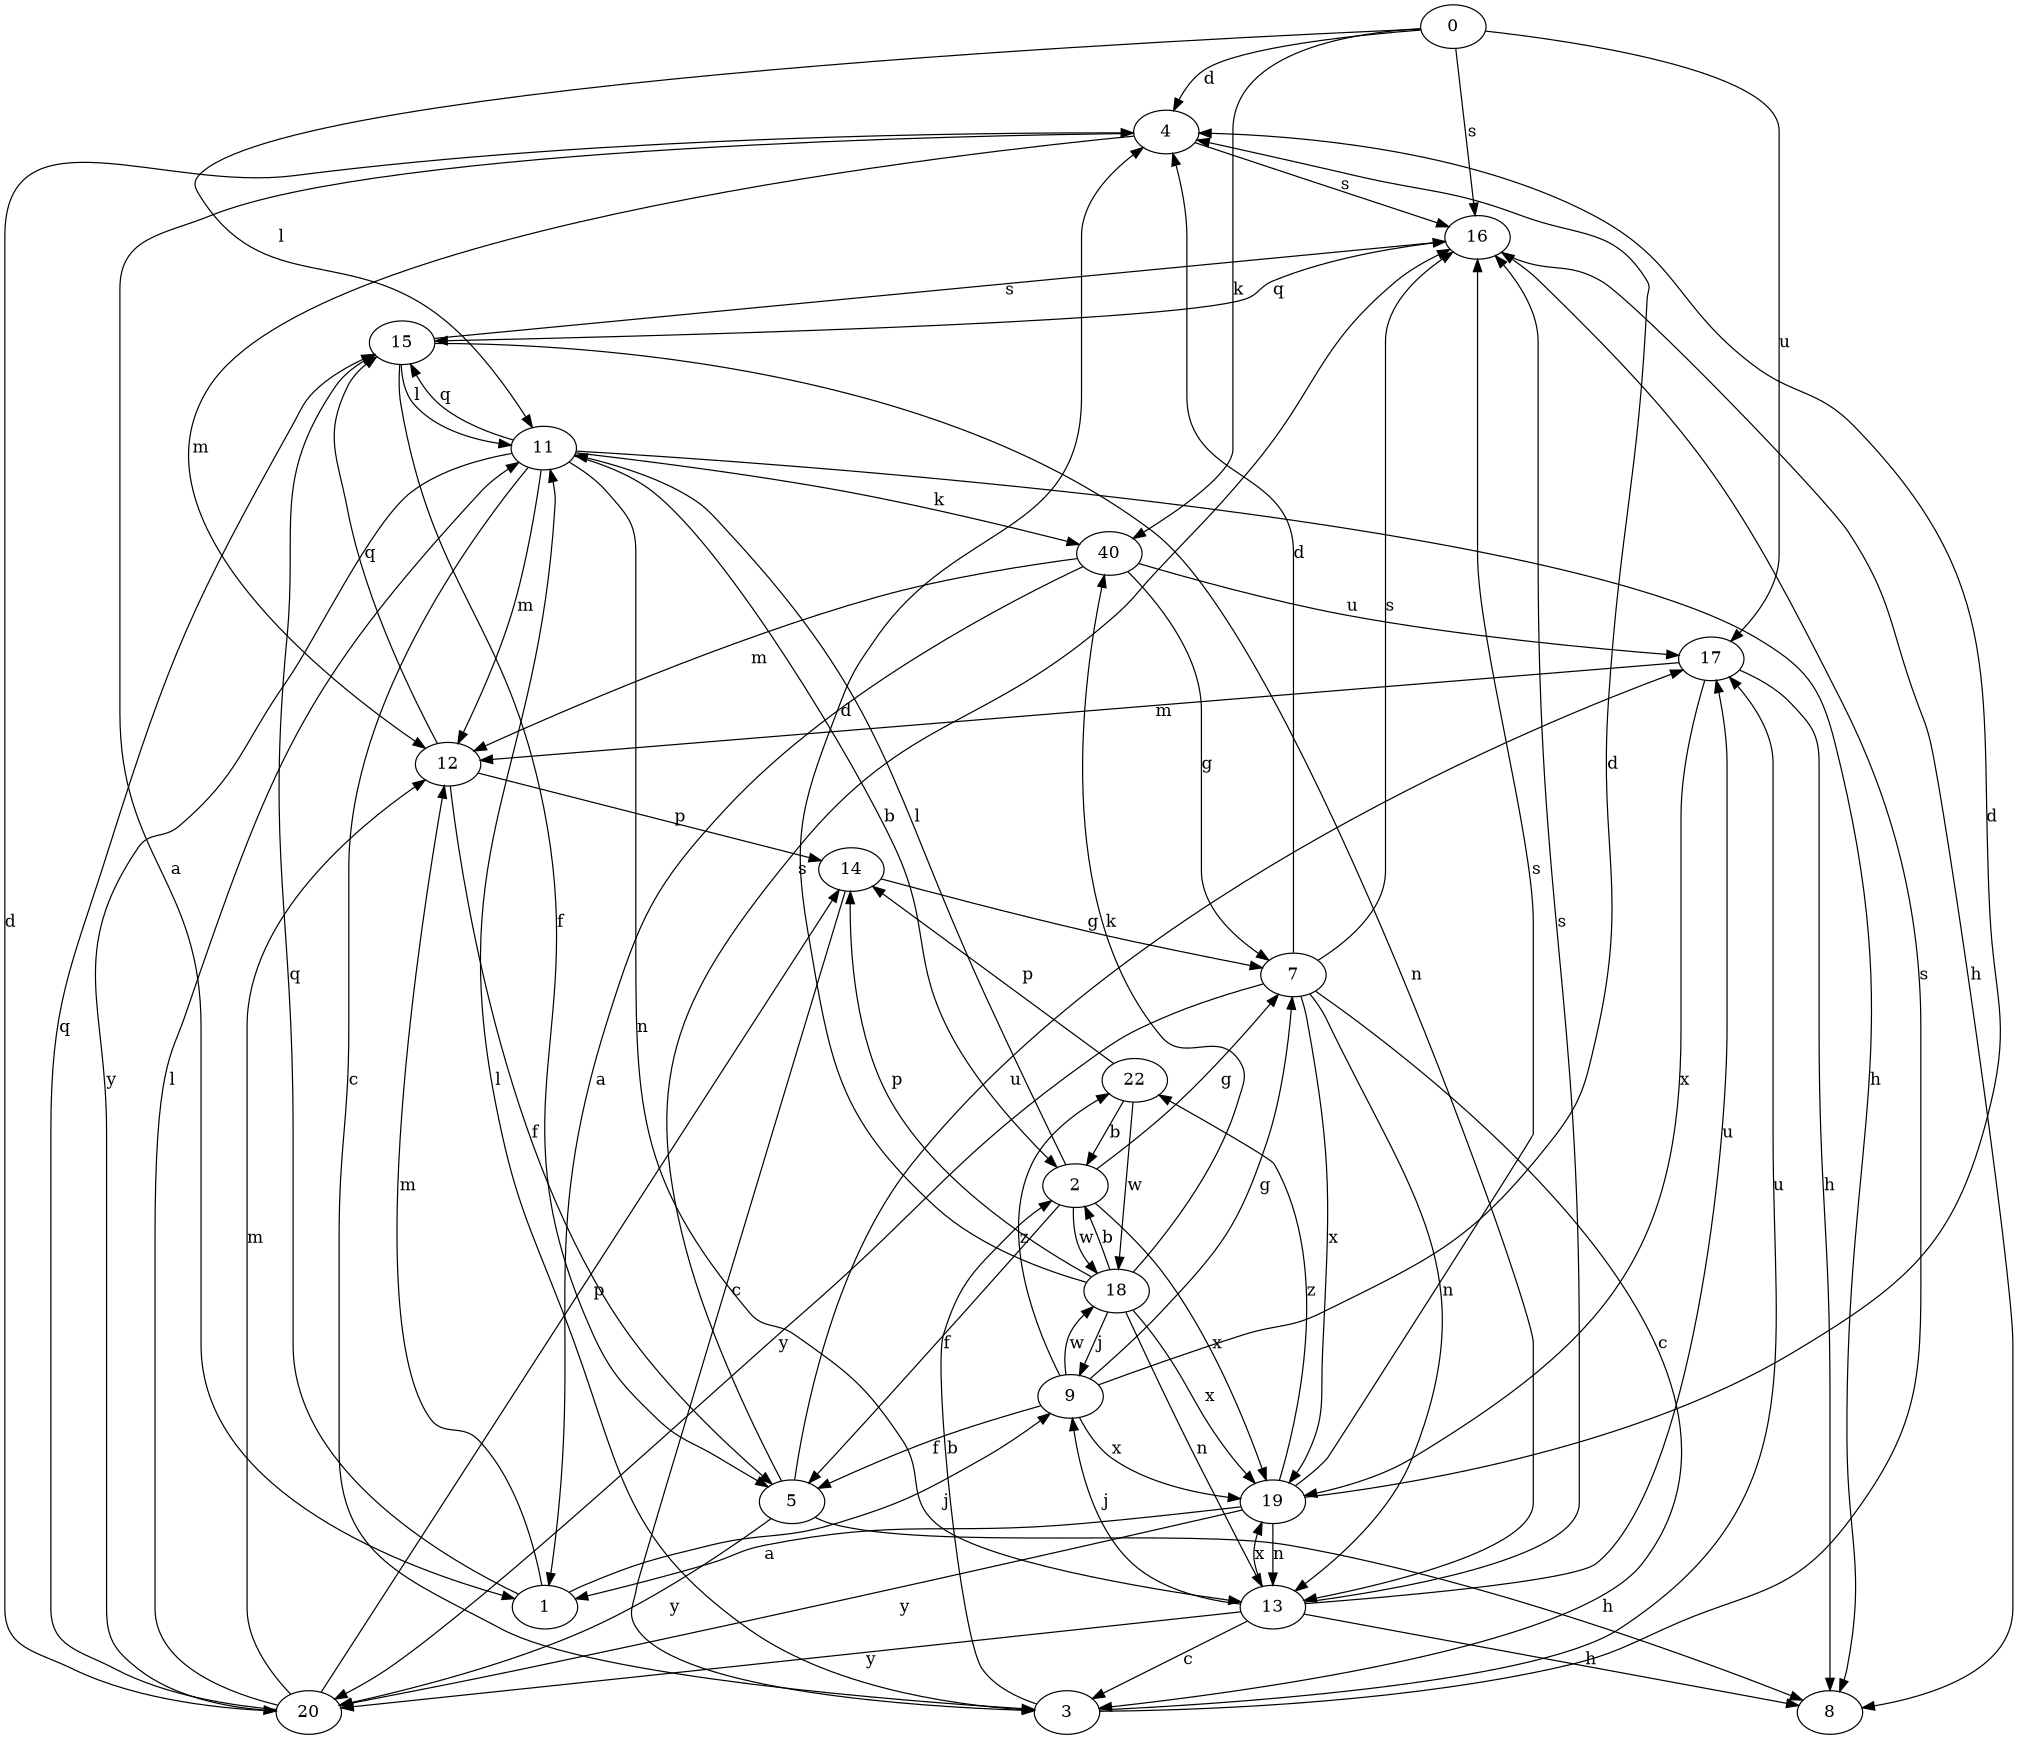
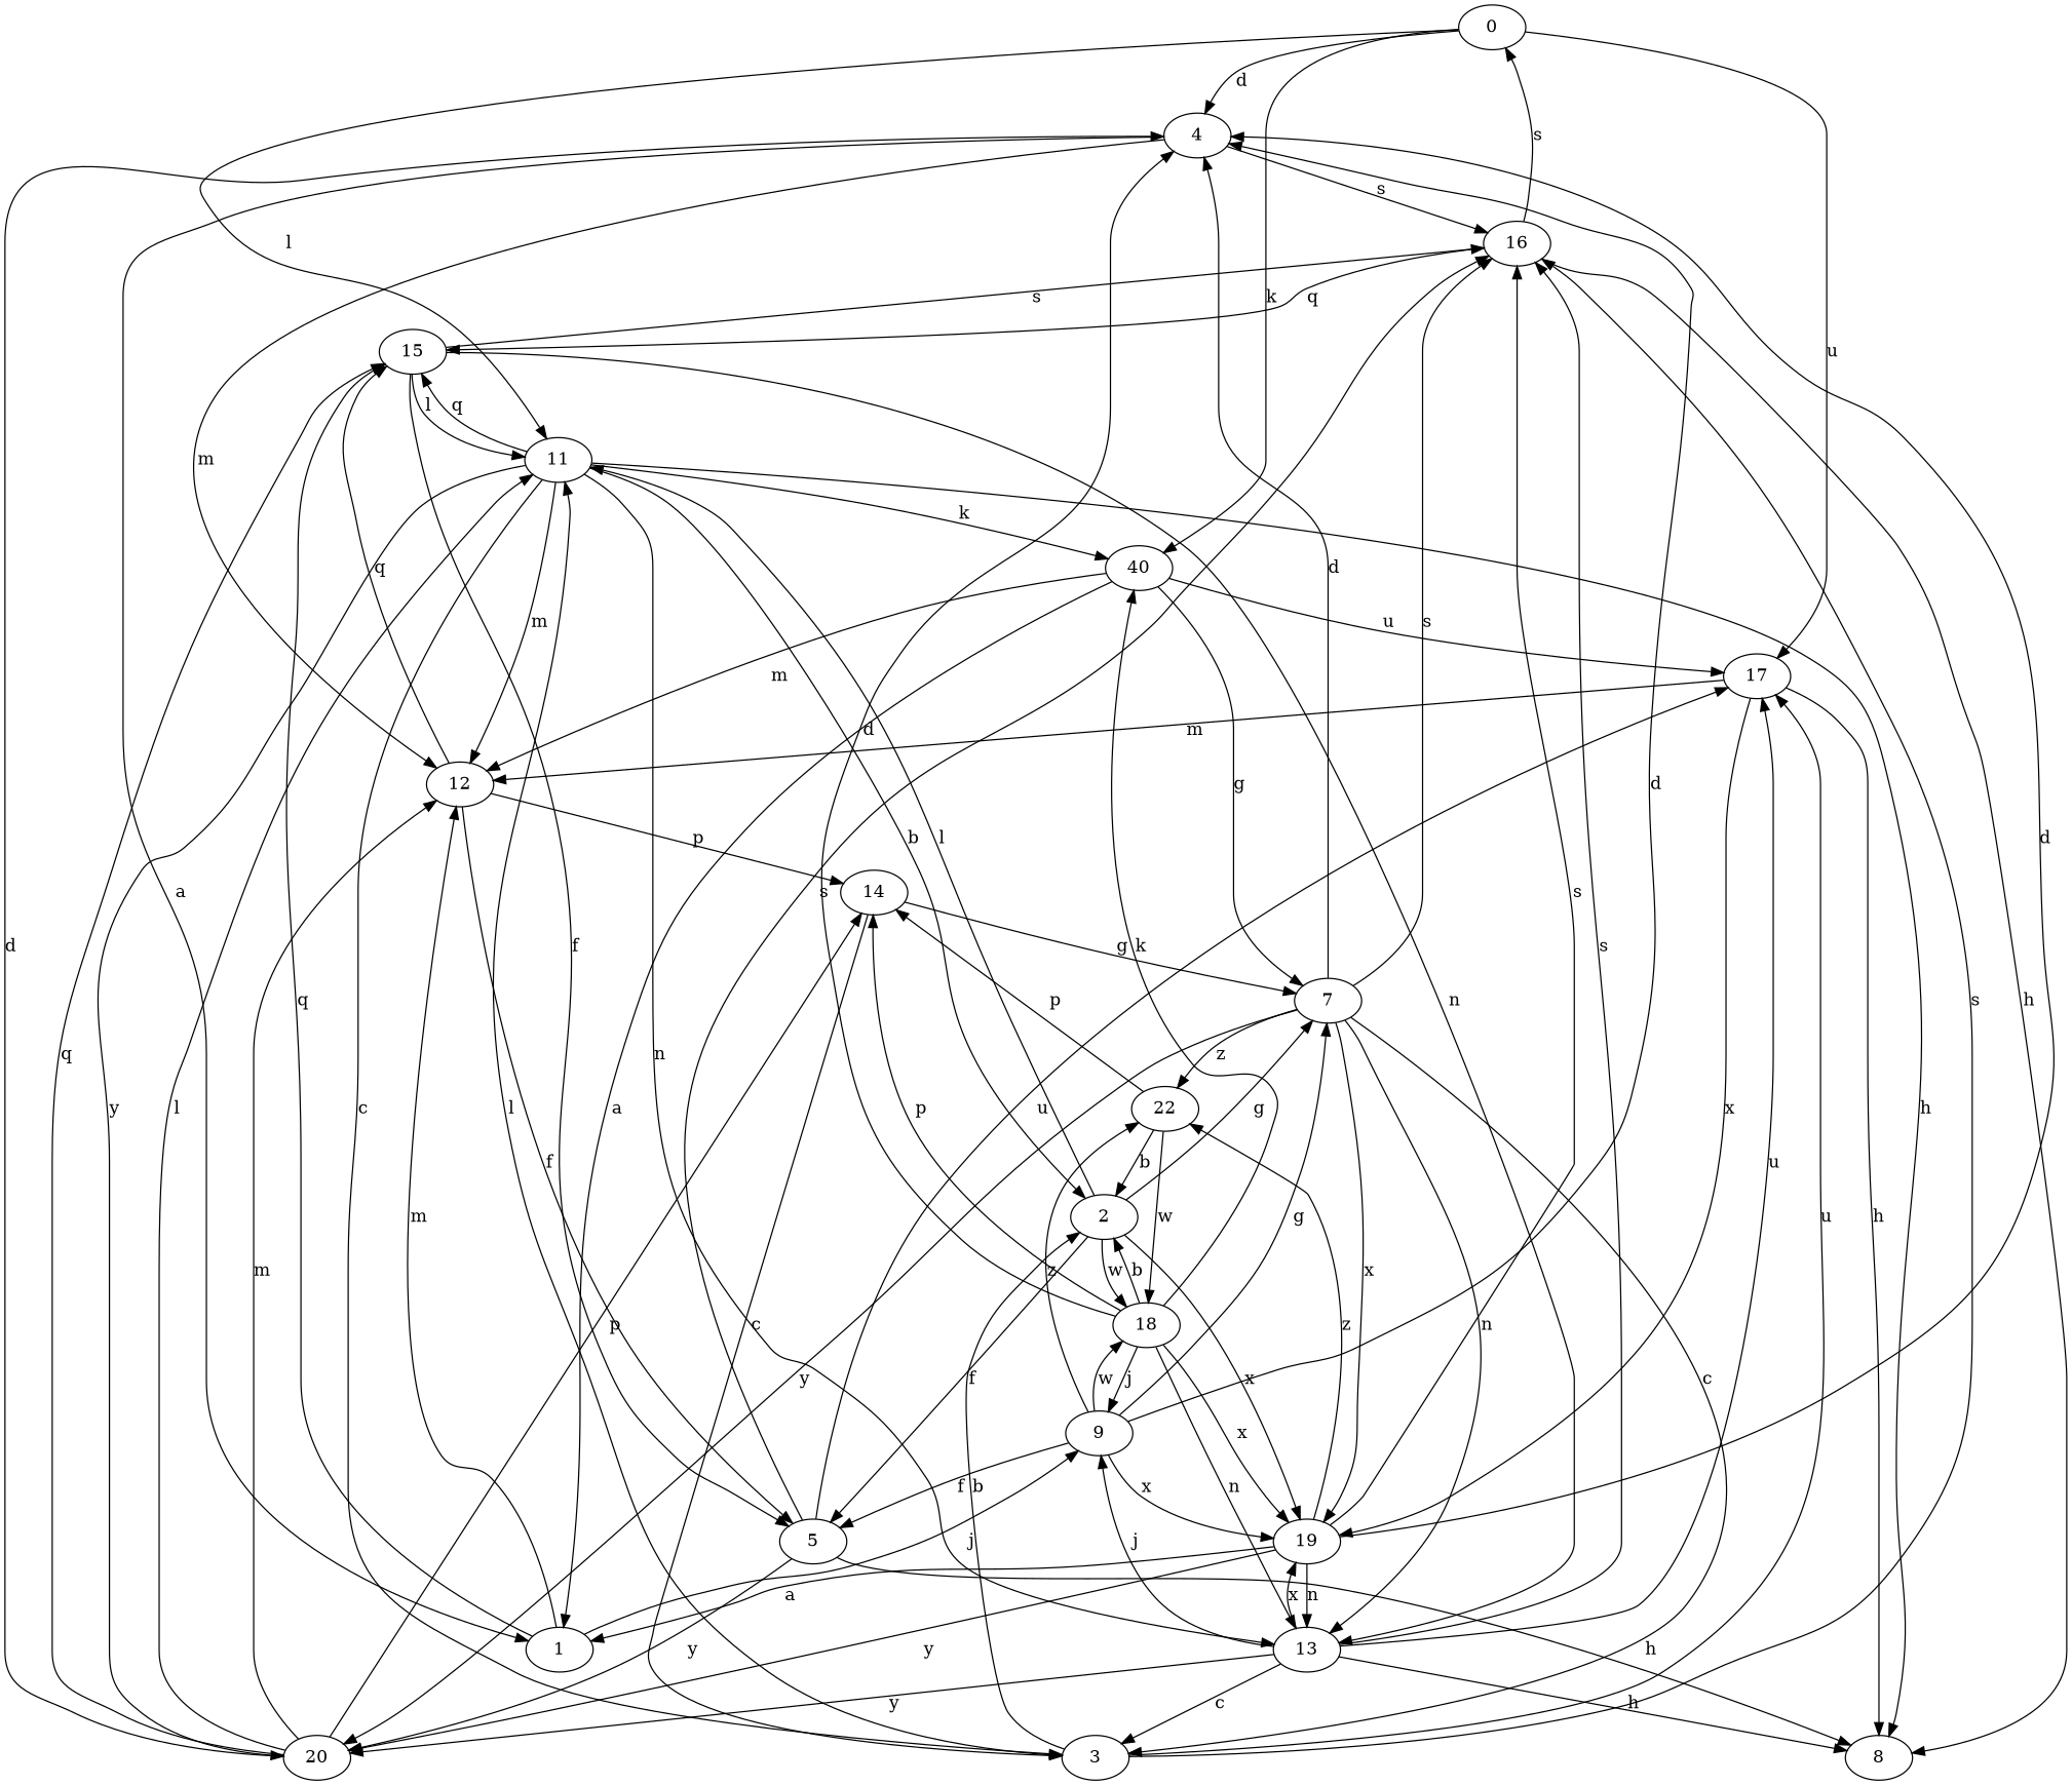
  strict digraph {
    0
    4
    n3 [label=40]
    11
    16
    17
    1
    12
    7
    15
    2
    3
    8
    20
    13
    19
    9
    5
    18
    22
    14
    0 -> 4 [label=d]
    0 -> n3 [label=k]
    0 -> 11 [label=l]
-   0 -> 16 [label=s]
+   16 -> 0 [label=s]
    0 -> 17 [label=u]
    4 -> 16 [label=s]
    4 -> 1 [label=a]
    4 -> 12 [label=m]
    n3 -> 17 [label=u]
    n3 -> 1 [label=a]
    n3 -> 12 [label=m]
    n3 -> 7 [label=g]
    11 -> n3 [label=k]
    11 -> 12 [label=m]
    11 -> 15 [label=q]
    11 -> 2 [label=b]
    11 -> 3 [label=c]
    11 -> 8 [label=h]
    11 -> 20 [label=y]
    11 -> 13 [label=n]
    16 -> 15 [label=q]
    16 -> 8 [label=h]
    17 -> 12 [label=m]
    17 -> 8 [label=h]
    17 -> 19 [label=x]
    1 -> 12 [label=m]
    1 -> 15 [label=q]
    1 -> 9 [label=j]
    12 -> 15 [label=q]
    12 -> 5 [label=f]
    12 -> 14 [label=p]
    7 -> 4 [label=d]
    7 -> 16 [label=s]
    7 -> 3 [label=c]
    7 -> 20 [label=y]
    7 -> 13 [label=n]
    7 -> 19 [label=x]
+   7 -> 22 [label=z]
    15 -> 11 [label=l]
    15 -> 16 [label=s]
    15 -> 13 [label=n]
    15 -> 5 [label=f]
    2 -> 11 [label=l]
    2 -> 7 [label=g]
    2 -> 19 [label=x]
    2 -> 5 [label=f]
    2 -> 18 [label=w]
    3 -> 11 [label=l]
    3 -> 16 [label=s]
    3 -> 17 [label=u]
    3 -> 2 [label=b]
    20 -> 4 [label=d]
    20 -> 11 [label=l]
    20 -> 12 [label=m]
    20 -> 15 [label=q]
    20 -> 14 [label=p]
    13 -> 16 [label=s]
    13 -> 17 [label=u]
    13 -> 3 [label=c]
    13 -> 8 [label=h]
    13 -> 20 [label=y]
    13 -> 19 [label=x]
    13 -> 9 [label=j]
    19 -> 4 [label=d]
    19 -> 16 [label=s]
    19 -> 1 [label=a]
    19 -> 20 [label=y]
    19 -> 13 [label=n]
    19 -> 22 [label=z]
    9 -> 4 [label=d]
    9 -> 7 [label=g]
    9 -> 19 [label=x]
    9 -> 5 [label=f]
    9 -> 18 [label=w]
    9 -> 22 [label=z]
    5 -> 16 [label=s]
    5 -> 17 [label=u]
    5 -> 8 [label=h]
    5 -> 20 [label=y]
    18 -> 4 [label=d]
    18 -> n3 [label=k]
    18 -> 2 [label=b]
    18 -> 13 [label=n]
    18 -> 19 [label=x]
    18 -> 9 [label=j]
    18 -> 14 [label=p]
    22 -> 2 [label=b]
    22 -> 18 [label=w]
    22 -> 14 [label=p]
    14 -> 7 [label=g]
    14 -> 3 [label=c]
  }
